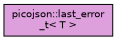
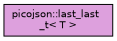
  digraph {
    rankdir=LR
-   n1 [color=black fillcolor=plum fontname=Helvetica fontsize=10 height=0.2 label="picojson::last_error\l_t\< T \>" shape=record style=filled width=0.4]
+   n1 [color=black fillcolor=plum fontname=Helvetica fontsize=10 height=0.2 label="picojson::last_last\l_t\< T \>" shape=record style=filled width=0.4]
  }
